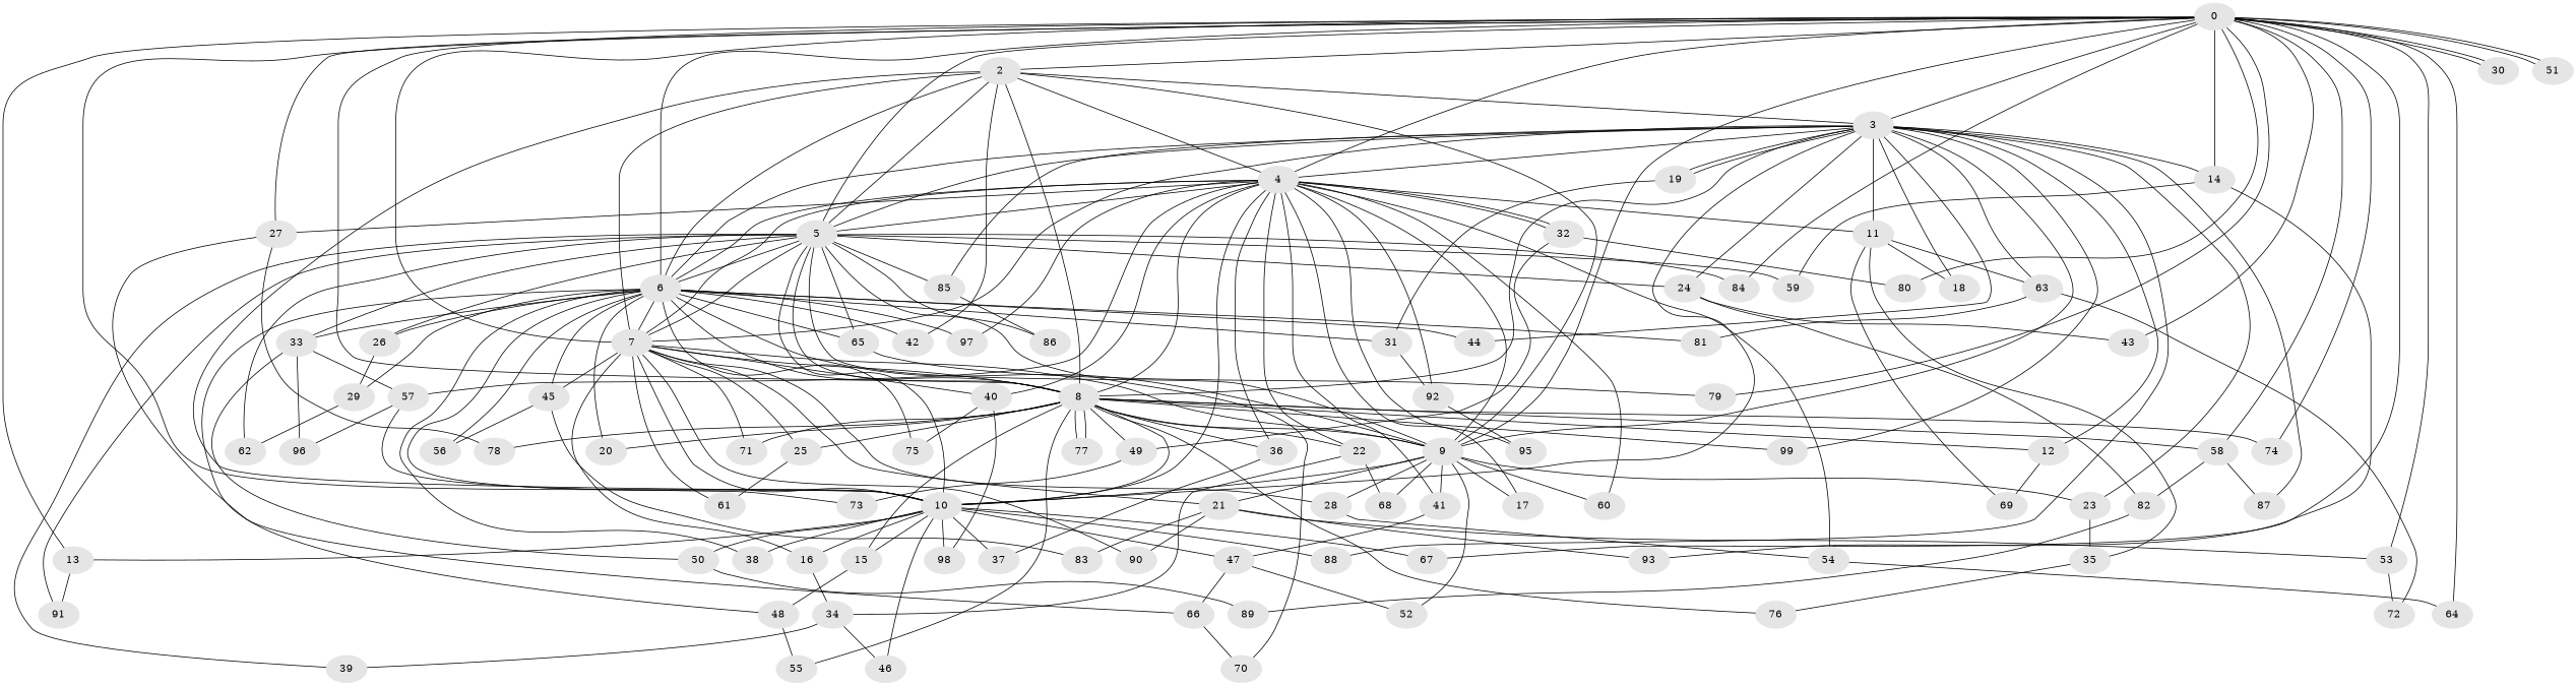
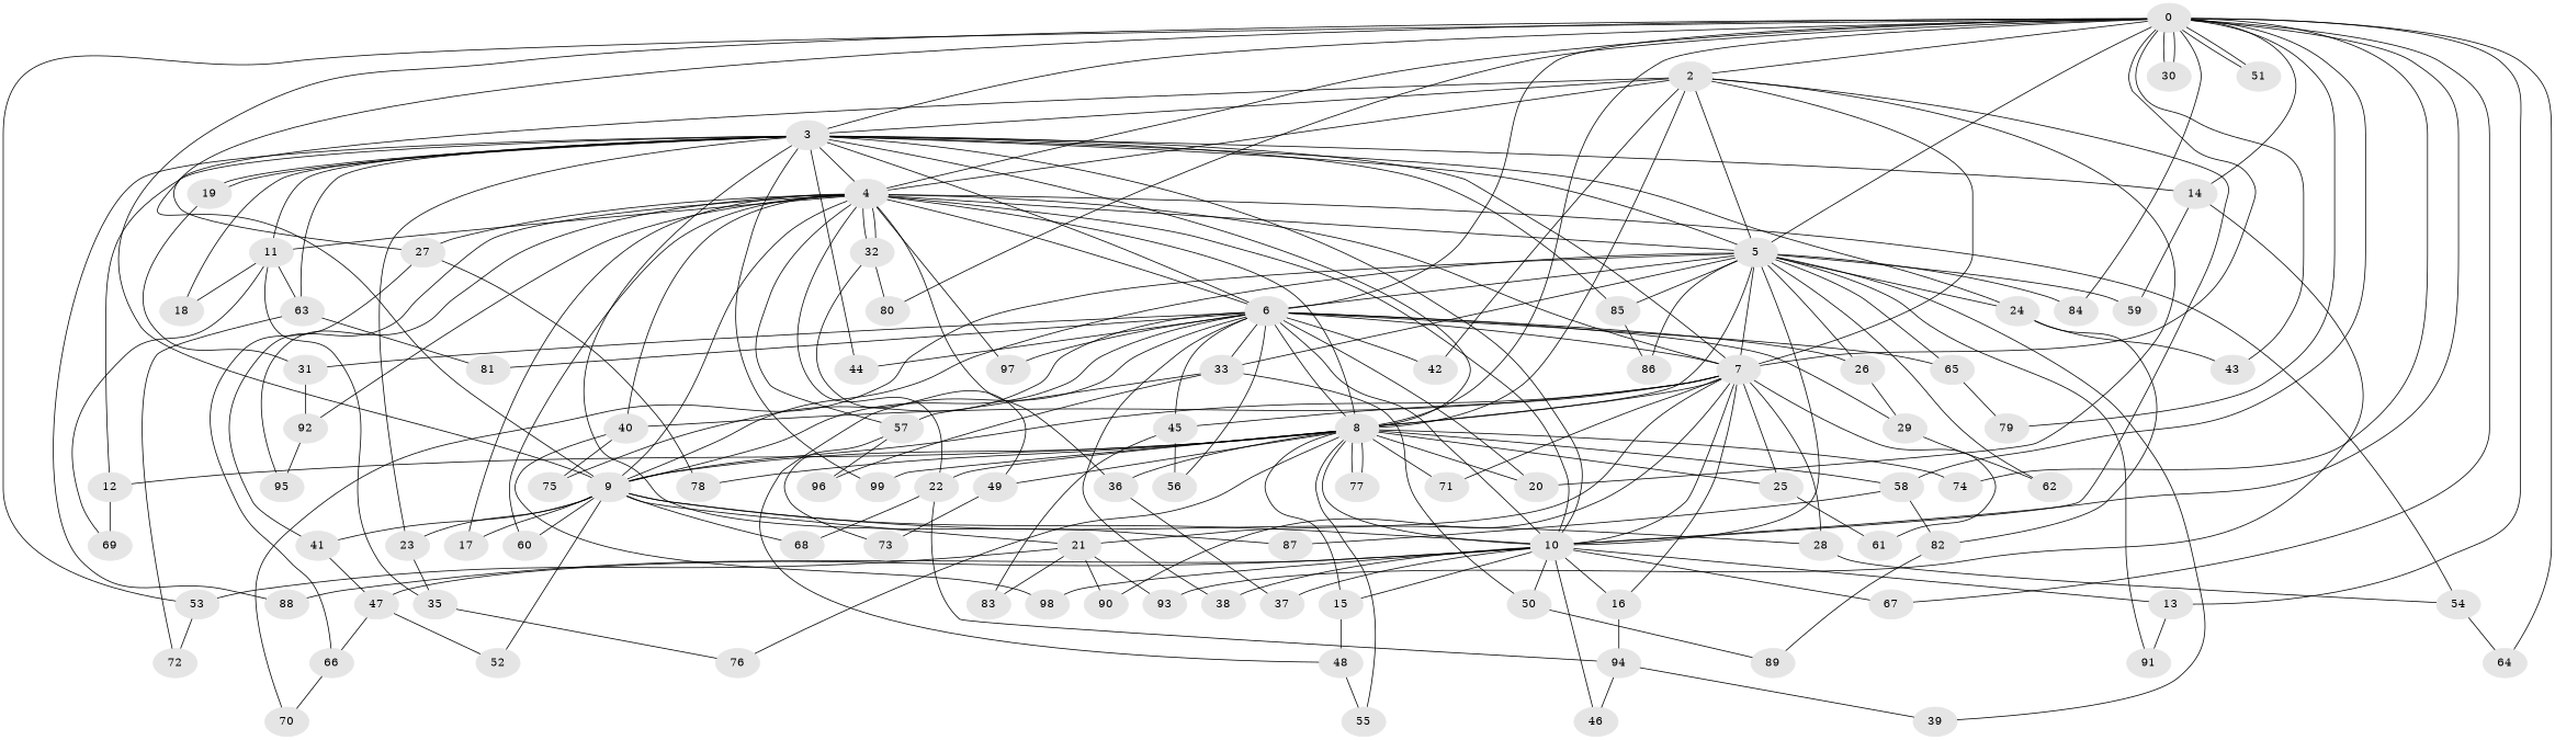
  graph {
    node [color=gray90 style=filled]
    n1 [label=0]
    2
    3
    4
    5
    6
    7
    8
    9
    10
    13
    14
    27
    30
    43
    51
    53
    58
    64
    67
    74
    79
    80
    84
    42
    11
    12
    18
    19
    23
    24
    44
    63
    85
    87
    88
    99
    17
    22
    32
    36
    40
    41
    54
    57
    60
    92
    95
    97
    26
    33
    39
    59
    62
    65
    70
    86
    91
    20
    29
    31
    38
    45
    48
    56
    75
    81
    16
    21
    25
    28
    61
    71
    90
    15
    49
    55
    76
    77
    78
    52
    68
    37
    46
    47
    50
    98
    93
    66
    72
    82
    35
    69
-   34
+   34 [label=94]
    96
    73
    83
    89
    n1 -- 2
    n1 -- 3
    n1 -- 4
    n1 -- 5
    n1 -- 6
    n1 -- 7
    n1 -- 8
    n1 -- 9
    n1 -- 10
    n1 -- 13
    n1 -- 14
    n1 -- 27
    n1 -- 30
    n1 -- 30
    n1 -- 43
    n1 -- 51
    n1 -- 51
    n1 -- 53
    n1 -- 58
    n1 -- 64
    n1 -- 67
    n1 -- 74
    n1 -- 79
    n1 -- 80
    n1 -- 84
    2 -- 3
    2 -- 4
    2 -- 5
-   2 -- 6
+   2 -- 20
    2 -- 7
    2 -- 8
    2 -- 9
    2 -- 10
    2 -- 42
    3 -- 4
    3 -- 5
    3 -- 6
    3 -- 7
    3 -- 8
-   3 -- 9
    3 -- 10
    3 -- 14
    3 -- 11
    3 -- 12
    3 -- 18
    3 -- 19
    3 -- 19
    3 -- 23
    3 -- 24
    3 -- 44
    3 -- 63
    3 -- 85
    3 -- 87
    3 -- 88
    3 -- 99
    4 -- 5
    4 -- 6
    4 -- 7
    4 -- 8
    4 -- 9
    4 -- 10
    4 -- 27
    4 -- 11
    4 -- 17
    4 -- 22
    4 -- 32
    4 -- 32
    4 -- 36
    4 -- 40
    4 -- 41
    4 -- 54
    4 -- 57
    4 -- 60
    4 -- 92
    4 -- 95
    4 -- 97
    5 -- 6
    5 -- 7
    5 -- 8
    5 -- 9
    5 -- 10
    5 -- 84
    5 -- 24
    5 -- 85
    5 -- 26
    5 -- 33
    5 -- 39
    5 -- 59
    5 -- 62
    5 -- 65
    5 -- 70
    5 -- 86
    5 -- 91
    6 -- 7
    6 -- 8
    6 -- 9
    6 -- 10
    6 -- 42
    6 -- 44
    6 -- 97
    6 -- 26
    6 -- 33
    6 -- 65
    6 -- 20
    6 -- 29
    6 -- 31
    6 -- 38
    6 -- 45
    6 -- 48
    6 -- 56
    6 -- 75
    6 -- 81
    7 -- 8
    7 -- 9
    7 -- 10
    7 -- 40
    7 -- 45
    7 -- 16
    7 -- 21
    7 -- 25
    7 -- 28
    7 -- 61
    7 -- 71
    7 -- 90
    8 -- 9
    8 -- 10
    8 -- 58
    8 -- 74
    8 -- 12
    8 -- 99
    8 -- 22
    8 -- 36
    8 -- 20
    8 -- 25
    8 -- 71
    8 -- 15
    8 -- 49
    8 -- 55
    8 -- 76
    8 -- 77
    8 -- 77
    8 -- 78
    9 -- 10
    9 -- 23
    9 -- 17
    9 -- 41
    9 -- 60
    9 -- 21
    9 -- 28
    9 -- 52
    9 -- 68
    10 -- 13
    10 -- 67
    10 -- 88
    10 -- 38
    10 -- 16
    10 -- 15
    10 -- 37
    10 -- 46
    10 -- 47
    10 -- 50
    10 -- 98
    13 -- 91
    14 -- 59
    14 -- 93
    27 -- 78
    27 -- 66
    53 -- 72
    58 -- 87
    58 -- 82
    11 -- 18
    11 -- 63
    11 -- 35
    11 -- 69
    12 -- 69
    19 -- 31
    23 -- 35
    24 -- 43
    24 -- 82
    63 -- 81
    63 -- 72
    85 -- 86
    22 -- 68
    22 -- 34
    32 -- 80
    32 -- 49
    36 -- 37
    40 -- 75
    40 -- 98
    41 -- 47
    54 -- 64
    57 -- 96
    57 -- 73
    92 -- 95
    26 -- 29
    33 -- 57
    33 -- 50
    33 -- 96
    65 -- 79
    29 -- 62
    31 -- 92
    45 -- 56
    45 -- 83
    48 -- 55
    16 -- 34
    21 -- 53
    21 -- 90
    21 -- 93
    21 -- 83
    25 -- 61
    28 -- 54
    15 -- 48
    49 -- 73
    47 -- 52
    47 -- 66
    50 -- 89
    66 -- 70
    82 -- 89
    35 -- 76
    34 -- 39
    34 -- 46
  }
